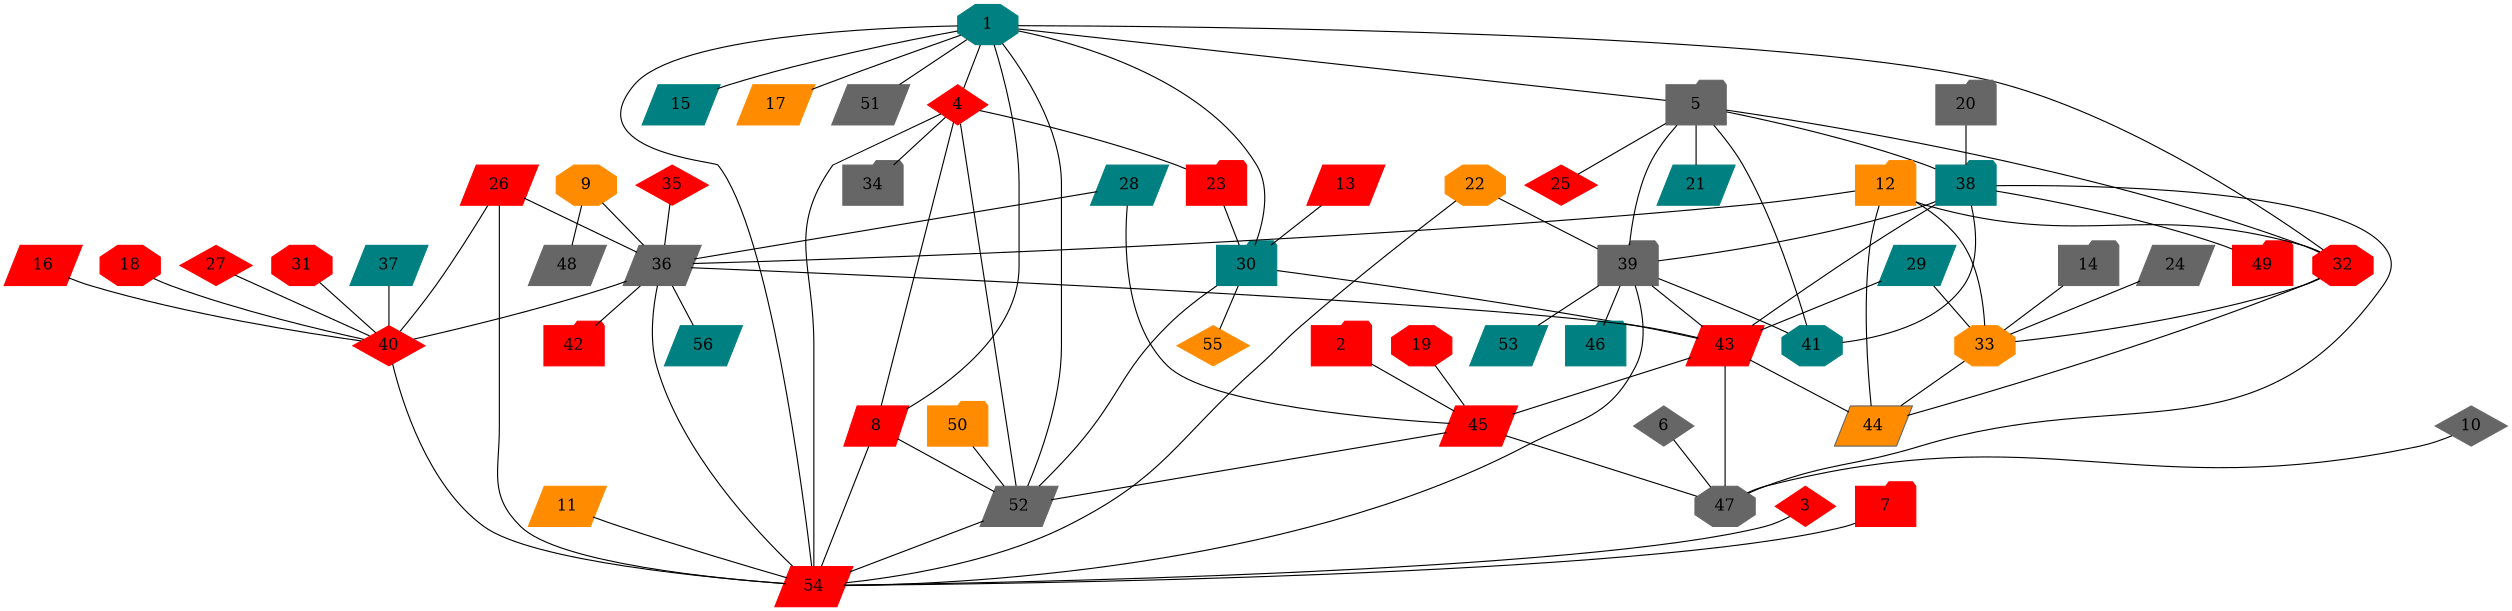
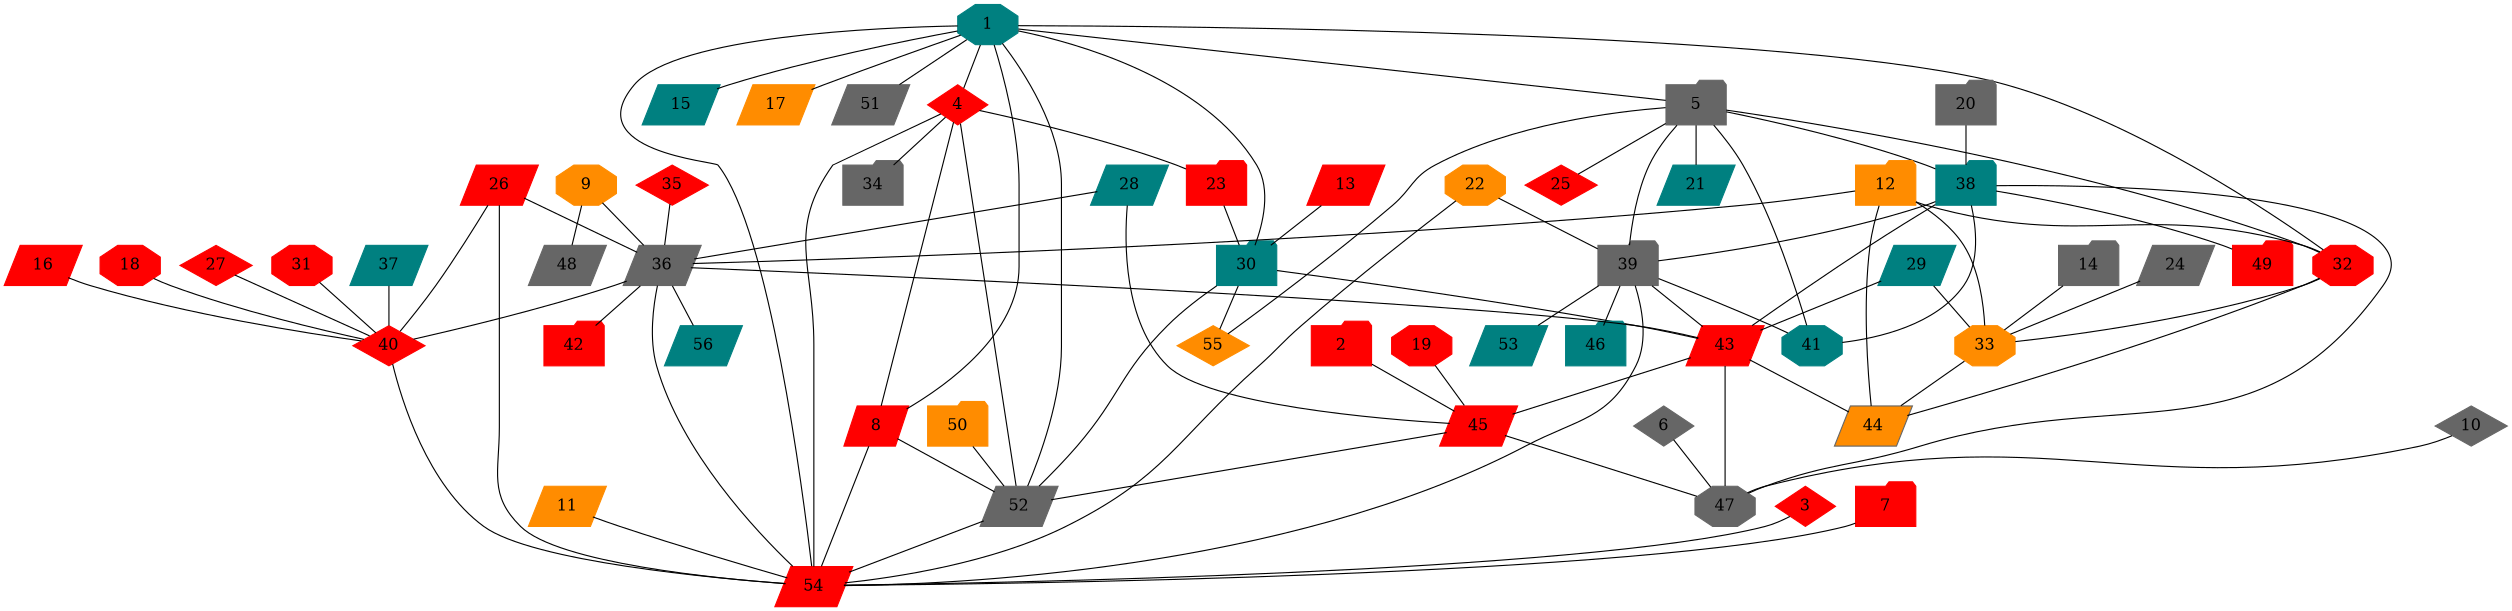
  graph {
    node [color=red shape=parallelogram style=filled]
    edge [weight=1.0]
    1 [color=teal shape=octagon]
    4 [shape=diamond]
    5 [color=gray40 shape=folder]
    8
    15 [color=teal]
    17 [color=darkorange]
    30 [color=teal shape=folder]
    32 [shape=octagon]
    51 [color=gray40]
    52 [color=gray40]
    54
    23 [shape=folder]
    34 [color=gray40 shape=folder]
    21 [color=teal]
    25 [shape=diamond]
    38 [color=teal shape=folder]
    39 [color=gray40 shape=folder]
    41 [color=teal shape=octagon]
    55 [color=darkorange shape=diamond]
    43
    33 [color=darkorange shape=octagon]
    44 [color=gray40 fillcolor=darkorange]
    2 [shape=folder]
    45
    47 [color=gray40 shape=octagon]
    3 [shape=diamond]
    49 [shape=folder]
    46 [color=teal shape=folder]
    53 [color=teal]
    6 [color=gray40 shape=diamond]
    7 [shape=folder]
    9 [color=darkorange shape=octagon]
    36 [color=gray40]
    48 [color=gray40]
    40 [shape=diamond]
    42 [shape=folder]
    56 [color=teal]
    10 [color=gray40 shape=diamond]
    11 [color=darkorange]
    12 [color=darkorange shape=folder]
    13
    14 [color=gray40 shape=folder]
    16
    18 [shape=octagon]
    19 [shape=octagon]
    20 [color=gray40 shape=folder]
    22 [color=darkorange shape=octagon]
    24 [color=gray40]
    26
    27 [shape=diamond]
    28 [color=teal]
    29 [color=teal]
    31 [shape=octagon]
    35 [shape=diamond]
    37 [color=teal]
    50 [color=darkorange shape=folder]
    1 -- 4
    1 -- 5
    1 -- 8
    1 -- 15
    1 -- 17
    1 -- 30
    1 -- 32
    1 -- 51
    1 -- 52
    1 -- 54
    4 -- 8
    4 -- 52
    4 -- 54
    4 -- 23
    4 -- 34
    5 -- 32
    5 -- 21
    5 -- 25
    5 -- 38 [weight=2.0]
    5 -- 39 [weight=2.0]
    5 -- 41 [weight=2.0]
+   5 -- 55
    8 -- 52
    8 -- 54
    30 -- 52
    30 -- 55
    30 -- 43
    32 -- 33
    32 -- 44
    52 -- 54
    23 -- 30
    38 -- 39
    38 -- 41
    38 -- 43
    38 -- 47
    38 -- 49
    39 -- 54
    39 -- 41
    39 -- 43
    39 -- 46
    39 -- 53
    43 -- 44
    43 -- 45 [weight=3.0]
    43 -- 47 [weight=3.0]
    33 -- 44
    2 -- 45
    45 -- 52
    45 -- 47
    3 -- 54
    6 -- 47
    7 -- 54
    9 -- 36
    9 -- 48
    36 -- 54 [weight=2.0]
    36 -- 43
    36 -- 40 [weight=2.0]
    36 -- 42
    36 -- 56
    40 -- 54
    10 -- 47
    11 -- 54
    12 -- 32 [weight=2.0]
    12 -- 33 [weight=2.0]
    12 -- 44 [weight=2.0]
    12 -- 36
    13 -- 30
    14 -- 33
    16 -- 40
    18 -- 40
    19 -- 45
    20 -- 38
    22 -- 54
    22 -- 39
    24 -- 33
    26 -- 54
    26 -- 36 [weight=2.0]
    26 -- 40
    27 -- 40
    28 -- 45
    28 -- 36
    29 -- 43
    29 -- 33
    31 -- 40
    35 -- 36
    37 -- 40
    50 -- 52
  }
